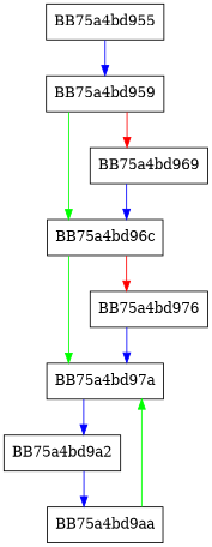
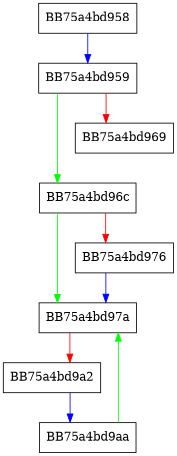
  digraph {
    splines=ortho
    node [shape=box]
    edge [color=blue]
    BB75a4bd959
    BB75a4bd96c
    BB75a4bd969
-   BB75a4bd955
+   BB75a4bd955 [label=BB75a4bd958]
    BB75a4bd97a
    BB75a4bd976
    BB75a4bd9a2
    BB75a4bd9aa
    BB75a4bd959 -> BB75a4bd96c [color=green]
    BB75a4bd959 -> BB75a4bd969 [color=red]
    BB75a4bd96c -> BB75a4bd97a [color=green]
    BB75a4bd96c -> BB75a4bd976 [color=red]
-   BB75a4bd969 -> BB75a4bd96c
    BB75a4bd955 -> BB75a4bd959
-   BB75a4bd97a -> BB75a4bd9a2
+   BB75a4bd97a -> BB75a4bd9a2 [color=red]
    BB75a4bd976 -> BB75a4bd97a
    BB75a4bd9a2 -> BB75a4bd9aa
    BB75a4bd9aa -> BB75a4bd97a [color=green]
  }
